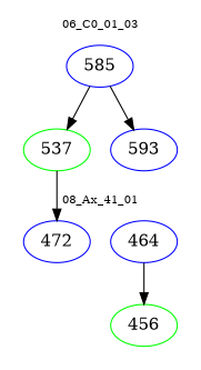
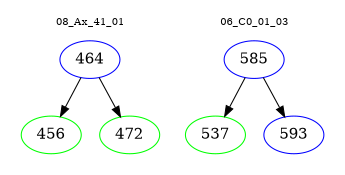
  digraph {
    node [color=blue]
    edge [color=black]
    n1 [label=464]
    n2 [color=green label=456]
-   n3 [label=472]
+   n3 [color=green label=472]
    n4 [label=585]
    n5 [color=green label=537]
    n6 [label=593]
    subgraph cluster_1 {
      color=white
      fontsize=10
      label="08_Ax_41_01"
      n1
      n2
      n3
    }
    subgraph cluster_2 {
      color=white
      fontsize=10
      label="06_C0_01_03"
      n4
      n5
      n6
    }
    n1 -> n2
-   n5 -> n3
+   n1 -> n3
    n4 -> n5
    n4 -> n6
  }
